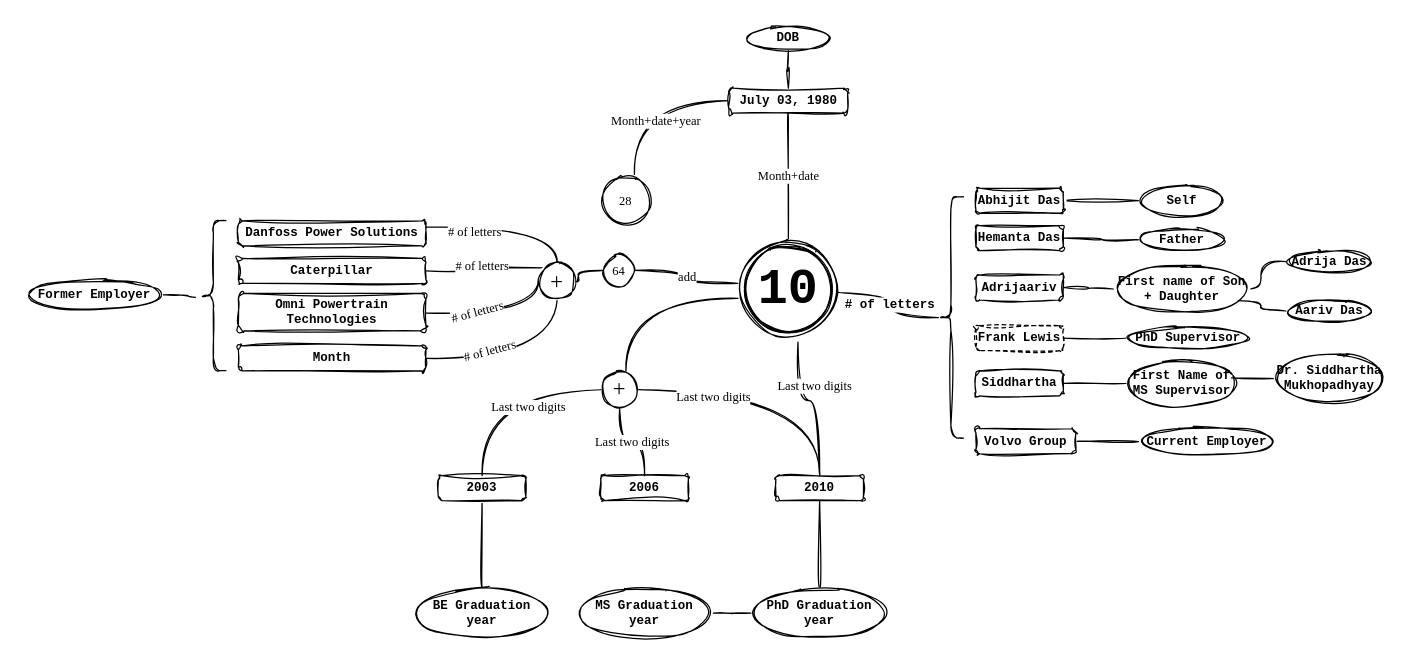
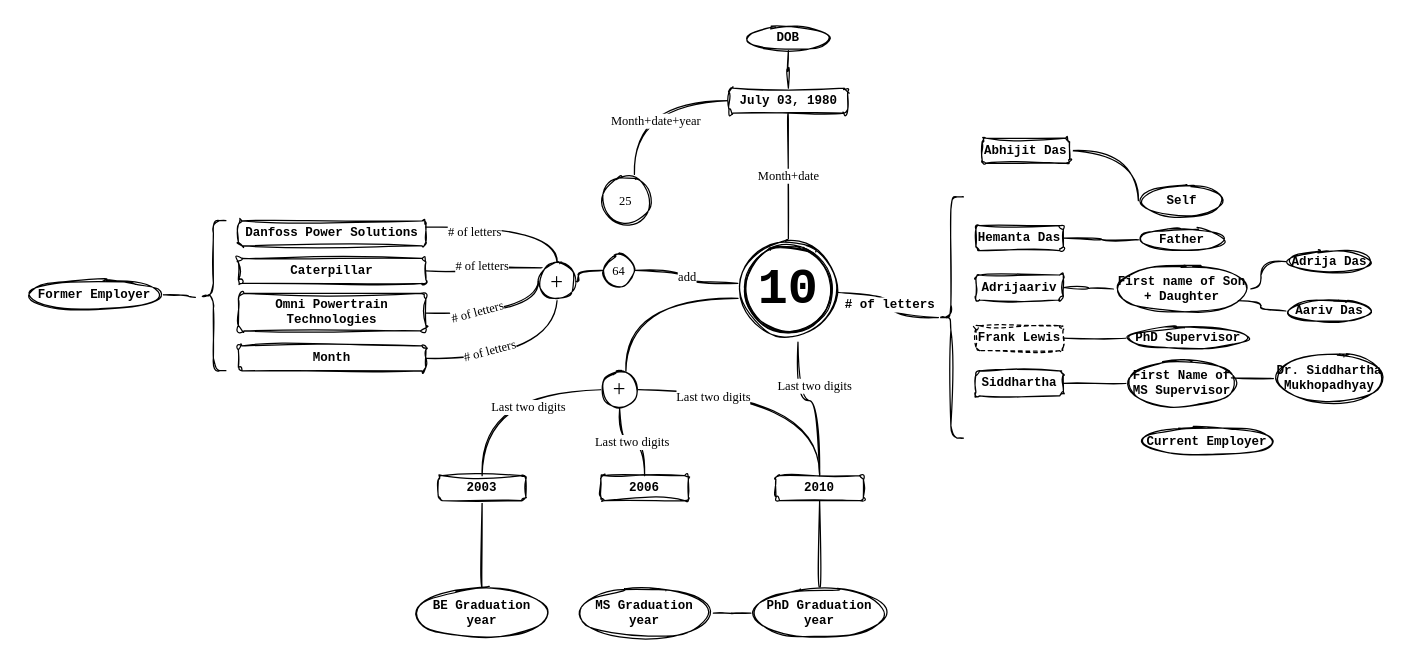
  <mxCell id="0" />
  <mxCell id="1" parent="0" />
  <mxCell id="2" style="edgeStyle=orthogonalEdgeStyle;curved=1;sketch=1;orthogonalLoop=1;jettySize=auto;html=1;fontSize=10;endArrow=none;endFill=0;fontFamily=Courier New;fontStyle=1" edge="1" parent="1" source="3"><mxGeometry relative="1" as="geometry"><mxPoint x="910" y="160" as="targetPoint" /></mxGeometry></mxCell>
- <mxCell id="3" value="Abhijit Das" style="rounded=1;whiteSpace=wrap;html=1;fontSize=10;sketch=1;curveFitting=1;jiggle=2;fontFamily=Courier New;fontStyle=1" vertex="1" parent="1"><mxGeometry x="780" y="150" width="70" height="20" as="geometry" /></mxCell>
+ <mxCell id="3" value="Abhijit Das" style="rounded=1;whiteSpace=wrap;html=1;fontSize=10;sketch=1;curveFitting=1;jiggle=2;fontFamily=Courier New;fontStyle=1" vertex="1" parent="1"><mxGeometry x="785" y="110" width="70" height="20" as="geometry" /></mxCell>
  <mxCell id="4" value="Hemanta Das" style="rounded=1;whiteSpace=wrap;html=1;fontSize=10;sketch=1;curveFitting=1;jiggle=2;fontFamily=Courier New;fontStyle=1" vertex="1" parent="1"><mxGeometry x="780" y="180" width="70" height="20" as="geometry" /></mxCell>
  <mxCell id="5" value="Adrijaariv" style="rounded=1;whiteSpace=wrap;html=1;fontSize=10;sketch=1;curveFitting=1;jiggle=2;fontFamily=Courier New;fontStyle=1" vertex="1" parent="1"><mxGeometry x="780" y="219.5" width="70" height="20" as="geometry" /></mxCell>
  <mxCell id="6" value="Frank Lewis" style="rounded=1;whiteSpace=wrap;html=1;fontSize=10;sketch=1;curveFitting=1;jiggle=2;fontFamily=Courier New;fontStyle=1;dashed=1;" vertex="1" parent="1"><mxGeometry x="780" y="260" width="70" height="20" as="geometry" /></mxCell>
  <mxCell id="7" value="Siddhartha" style="rounded=1;whiteSpace=wrap;html=1;fontSize=10;sketch=1;curveFitting=1;jiggle=2;fontFamily=Courier New;fontStyle=1" vertex="1" parent="1"><mxGeometry x="780" y="296.25" width="70" height="20" as="geometry" /></mxCell>
  <mxCell id="8" value="Self" style="ellipse;whiteSpace=wrap;html=1;sketch=1;fontSize=10;fontFamily=Courier New;fontStyle=1" vertex="1" parent="1"><mxGeometry x="910" y="147.5" width="70" height="25" as="geometry" /></mxCell>
  <mxCell id="9" style="edgeStyle=orthogonalEdgeStyle;curved=1;sketch=1;orthogonalLoop=1;jettySize=auto;html=1;fontSize=10;endArrow=none;endFill=0;fontFamily=Courier New;fontStyle=1" edge="1" parent="1" source="10" target="4"><mxGeometry relative="1" as="geometry" /></mxCell>
  <mxCell id="10" value="Father" style="ellipse;whiteSpace=wrap;html=1;sketch=1;fontSize=10;fontFamily=Courier New;fontStyle=1" vertex="1" parent="1"><mxGeometry x="910" y="182.5" width="70" height="17.5" as="geometry" /></mxCell>
  <mxCell id="11" style="edgeStyle=orthogonalEdgeStyle;curved=1;sketch=1;orthogonalLoop=1;jettySize=auto;html=1;entryX=1;entryY=0.5;entryDx=0;entryDy=0;fontSize=10;endArrow=none;endFill=0;fontFamily=Courier New;fontStyle=1" edge="1" parent="1" source="12" target="5"><mxGeometry relative="1" as="geometry" /></mxCell>
  <mxCell id="12" value="First name of Son + Daughter" style="ellipse;whiteSpace=wrap;html=1;sketch=1;fontSize=10;fontFamily=Courier New;fontStyle=1" vertex="1" parent="1"><mxGeometry x="890" y="211.25" width="110" height="38.75" as="geometry" /></mxCell>
  <mxCell id="13" style="edgeStyle=orthogonalEdgeStyle;curved=1;sketch=1;orthogonalLoop=1;jettySize=auto;html=1;entryX=1;entryY=0.5;entryDx=0;entryDy=0;fontSize=10;endArrow=none;endFill=0;fontFamily=Courier New;fontStyle=1" edge="1" parent="1" source="14" target="12"><mxGeometry relative="1" as="geometry" /></mxCell>
  <mxCell id="14" value="Adrija Das" style="ellipse;whiteSpace=wrap;html=1;sketch=1;fontSize=10;fontFamily=Courier New;fontStyle=1" vertex="1" parent="1"><mxGeometry x="1028" y="200" width="70" height="17.5" as="geometry" /></mxCell>
  <mxCell id="15" style="edgeStyle=orthogonalEdgeStyle;curved=1;sketch=1;orthogonalLoop=1;jettySize=auto;html=1;fontSize=10;endArrow=none;endFill=0;fontFamily=Courier New;fontStyle=1" edge="1" parent="1" source="16"><mxGeometry relative="1" as="geometry"><mxPoint x="990" y="240" as="targetPoint" /></mxGeometry></mxCell>
  <mxCell id="16" value="Aariv Das" style="ellipse;whiteSpace=wrap;html=1;sketch=1;fontSize=10;fontFamily=Courier New;fontStyle=1" vertex="1" parent="1"><mxGeometry x="1028" y="239.5" width="70" height="17.5" as="geometry" /></mxCell>
  <mxCell id="17" style="edgeStyle=orthogonalEdgeStyle;curved=1;sketch=1;orthogonalLoop=1;jettySize=auto;html=1;entryX=1;entryY=0.5;entryDx=0;entryDy=0;fontSize=10;endArrow=none;endFill=0;fontFamily=Courier New;fontStyle=1" edge="1" parent="1" source="18" target="6"><mxGeometry relative="1" as="geometry" /></mxCell>
  <mxCell id="18" value="PhD Supervisor" style="ellipse;whiteSpace=wrap;html=1;sketch=1;fontSize=10;fontFamily=Courier New;fontStyle=1" vertex="1" parent="1"><mxGeometry x="900" y="261.25" width="100" height="17.5" as="geometry" /></mxCell>
  <mxCell id="19" style="edgeStyle=orthogonalEdgeStyle;curved=1;sketch=1;orthogonalLoop=1;jettySize=auto;html=1;entryX=1;entryY=0.5;entryDx=0;entryDy=0;fontSize=10;endArrow=none;endFill=0;fontFamily=Courier New;fontStyle=1" edge="1" parent="1" source="20" target="7"><mxGeometry relative="1" as="geometry" /></mxCell>
  <mxCell id="20" value="First Name of MS Supervisor" style="ellipse;whiteSpace=wrap;html=1;sketch=1;fontSize=10;fontFamily=Courier New;fontStyle=1" vertex="1" parent="1"><mxGeometry x="900" y="287.5" width="90" height="37.5" as="geometry" /></mxCell>
  <mxCell id="21" style="edgeStyle=orthogonalEdgeStyle;curved=1;sketch=1;orthogonalLoop=1;jettySize=auto;html=1;entryX=0.938;entryY=0.38;entryDx=0;entryDy=0;entryPerimeter=0;fontSize=10;endArrow=none;endFill=0;fontFamily=Courier New;fontStyle=1" edge="1" parent="1" source="22" target="20"><mxGeometry relative="1" as="geometry" /></mxCell>
  <mxCell id="22" value="Dr. Siddhartha Mukhopadhyay" style="ellipse;whiteSpace=wrap;html=1;sketch=1;fontSize=10;fontFamily=Courier New;fontStyle=1" vertex="1" parent="1"><mxGeometry x="1018" y="283.5" width="90" height="37.5" as="geometry" /></mxCell>
  <mxCell id="23" value="# of letters" style="edgeStyle=orthogonalEdgeStyle;curved=1;sketch=1;orthogonalLoop=1;jettySize=auto;html=1;entryX=1.1;entryY=0.58;entryDx=0;entryDy=0;entryPerimeter=0;fontSize=10;endArrow=none;endFill=0;fontFamily=Courier New;fontStyle=1" edge="1" parent="1" source="24"><mxGeometry relative="1" as="geometry"><mxPoint x="670" y="233.5" as="targetPoint" /></mxGeometry></mxCell>
  <mxCell id="24" value="" style="shape=curlyBracket;whiteSpace=wrap;html=1;rounded=1;labelPosition=left;verticalLabelPosition=middle;align=right;verticalAlign=middle;sketch=1;fontSize=10;fontFamily=Courier New;fontStyle=1" vertex="1" parent="1"><mxGeometry x="750" y="157" width="20" height="193" as="geometry" /></mxCell>
  <mxCell id="25" value="&lt;span style=&quot;font-size: 40px;&quot;&gt;10&lt;/span&gt;" style="ellipse;shape=doubleEllipse;whiteSpace=wrap;html=1;aspect=fixed;sketch=1;fontSize=40;fontFamily=Courier New;fontStyle=1" vertex="1" parent="1"><mxGeometry x="590" y="190.63" width="80" height="80" as="geometry" /></mxCell>
  <mxCell id="26" style="edgeStyle=orthogonalEdgeStyle;curved=1;sketch=1;orthogonalLoop=1;jettySize=auto;html=1;entryX=0.596;entryY=1.032;entryDx=0;entryDy=0;entryPerimeter=0;fontFamily=Verdana;fontSize=40;endArrow=none;endFill=0;" edge="1" parent="1" source="28" target="25"><mxGeometry relative="1" as="geometry"><Array as="points"><mxPoint x="655" y="320" /><mxPoint x="638" y="320" /></Array></mxGeometry></mxCell>
  <mxCell id="27" value="&lt;font style=&quot;font-size: 10px;&quot;&gt;Last two digits&lt;br style=&quot;font-size: 10px;&quot;&gt;&lt;/font&gt;" style="edgeLabel;html=1;align=center;verticalAlign=middle;resizable=0;points=[];fontSize=10;fontFamily=Verdana;" vertex="1" connectable="0" parent="26"><mxGeometry x="-0.158" y="4" relative="1" as="geometry"><mxPoint x="-1" y="-21" as="offset" /></mxGeometry></mxCell>
  <mxCell id="28" value="2010" style="rounded=1;whiteSpace=wrap;html=1;fontSize=10;sketch=1;curveFitting=1;jiggle=2;fontFamily=Courier New;fontStyle=1" vertex="1" parent="1"><mxGeometry x="620" y="380" width="70" height="20" as="geometry" /></mxCell>
  <mxCell id="29" style="edgeStyle=orthogonalEdgeStyle;curved=1;sketch=1;orthogonalLoop=1;jettySize=auto;html=1;entryX=0.5;entryY=1;entryDx=0;entryDy=0;fontFamily=Verdana;fontSize=10;endArrow=none;endFill=0;" edge="1" parent="1" source="30" target="28"><mxGeometry relative="1" as="geometry" /></mxCell>
  <mxCell id="30" value="PhD Graduation year" style="ellipse;whiteSpace=wrap;html=1;sketch=1;fontSize=10;fontFamily=Courier New;fontStyle=1" vertex="1" parent="1"><mxGeometry x="600" y="470" width="110" height="40" as="geometry" /></mxCell>
  <mxCell id="31" style="edgeStyle=orthogonalEdgeStyle;curved=1;sketch=1;orthogonalLoop=1;jettySize=auto;html=1;fontFamily=Verdana;fontSize=10;endArrow=none;endFill=0;" edge="1" parent="1" source="32" target="30"><mxGeometry relative="1" as="geometry" /></mxCell>
  <mxCell id="32" value="MS Graduation year" style="ellipse;whiteSpace=wrap;html=1;sketch=1;fontSize=10;fontFamily=Courier New;fontStyle=1" vertex="1" parent="1"><mxGeometry x="460" y="470" width="110" height="40" as="geometry" /></mxCell>
  <mxCell id="33" style="edgeStyle=orthogonalEdgeStyle;curved=1;sketch=1;orthogonalLoop=1;jettySize=auto;html=1;entryX=0.5;entryY=1;entryDx=0;entryDy=0;fontFamily=Verdana;fontSize=10;endArrow=none;endFill=0;" edge="1" parent="1" source="34" target="36"><mxGeometry relative="1" as="geometry" /></mxCell>
  <mxCell id="34" value="BE Graduation year" style="ellipse;whiteSpace=wrap;html=1;sketch=1;fontSize=10;fontFamily=Courier New;fontStyle=1" vertex="1" parent="1"><mxGeometry x="330" y="470" width="110" height="40" as="geometry" /></mxCell>
  <mxCell id="35" value="2006" style="rounded=1;whiteSpace=wrap;html=1;fontSize=10;sketch=1;curveFitting=1;jiggle=2;fontFamily=Courier New;fontStyle=1" vertex="1" parent="1"><mxGeometry x="480" y="380" width="70" height="20" as="geometry" /></mxCell>
  <mxCell id="36" value="2003" style="rounded=1;whiteSpace=wrap;html=1;fontSize=10;sketch=1;curveFitting=1;jiggle=2;fontFamily=Courier New;fontStyle=1" vertex="1" parent="1"><mxGeometry x="350" y="380" width="70" height="20" as="geometry" /></mxCell>
  <mxCell id="37" style="edgeStyle=orthogonalEdgeStyle;curved=1;sketch=1;orthogonalLoop=1;jettySize=auto;html=1;exitX=1;exitY=0.5;exitDx=0;exitDy=0;entryX=0.5;entryY=0;entryDx=0;entryDy=0;fontFamily=Verdana;fontSize=18;endArrow=none;endFill=0;" edge="1" parent="1" source="43" target="28"><mxGeometry relative="1" as="geometry" /></mxCell>
  <mxCell id="38" value="&lt;span style=&quot;font-size: 10px;&quot;&gt;Last two digits&lt;/span&gt;" style="edgeLabel;html=1;align=center;verticalAlign=middle;resizable=0;points=[];fontSize=10;fontFamily=Verdana;" vertex="1" connectable="0" parent="37"><mxGeometry x="-0.23" y="-6" relative="1" as="geometry"><mxPoint x="-22" y="-1" as="offset" /></mxGeometry></mxCell>
  <mxCell id="39" value="&lt;span style=&quot;font-size: 10px;&quot;&gt;Last two digits&lt;/span&gt;" style="edgeStyle=orthogonalEdgeStyle;curved=1;sketch=1;orthogonalLoop=1;jettySize=auto;html=1;entryX=0.5;entryY=0;entryDx=0;entryDy=0;fontFamily=Verdana;fontSize=10;endArrow=none;endFill=0;" edge="1" parent="1" source="43" target="35"><mxGeometry relative="1" as="geometry" /></mxCell>
  <mxCell id="40" style="edgeStyle=orthogonalEdgeStyle;curved=1;sketch=1;orthogonalLoop=1;jettySize=auto;html=1;entryX=0.5;entryY=0;entryDx=0;entryDy=0;fontFamily=Verdana;fontSize=18;endArrow=none;endFill=0;" edge="1" parent="1" source="43" target="36"><mxGeometry relative="1" as="geometry" /></mxCell>
  <mxCell id="41" value="Last two digits" style="edgeLabel;html=1;align=center;verticalAlign=middle;resizable=0;points=[];fontSize=10;fontFamily=Verdana;" vertex="1" connectable="0" parent="40"><mxGeometry x="-0.274" y="13" relative="1" as="geometry"><mxPoint as="offset" /></mxGeometry></mxCell>
  <mxCell id="42" style="edgeStyle=orthogonalEdgeStyle;curved=1;sketch=1;orthogonalLoop=1;jettySize=auto;html=1;entryX=-0.003;entryY=0.594;entryDx=0;entryDy=0;entryPerimeter=0;fontFamily=Verdana;fontSize=10;endArrow=none;endFill=0;" edge="1" parent="1" source="43" target="25"><mxGeometry relative="1" as="geometry"><Array as="points"><mxPoint x="500" y="238" /></Array></mxGeometry></mxCell>
  <mxCell id="43" value="&lt;font style=&quot;font-size: 18px;&quot;&gt;+&lt;/font&gt;" style="ellipse;whiteSpace=wrap;html=1;aspect=fixed;sketch=1;fontFamily=Verdana;fontSize=10;" vertex="1" parent="1"><mxGeometry x="480" y="296.25" width="30" height="30" as="geometry" /></mxCell>
  <mxCell id="44" value="DOB" style="ellipse;whiteSpace=wrap;html=1;sketch=1;fontSize=10;fontFamily=Courier New;fontStyle=1" vertex="1" parent="1"><mxGeometry x="595" y="20" width="70" height="20" as="geometry" /></mxCell>
  <mxCell id="45" style="edgeStyle=orthogonalEdgeStyle;curved=1;sketch=1;orthogonalLoop=1;jettySize=auto;html=1;entryX=0.5;entryY=1;entryDx=0;entryDy=0;fontFamily=Verdana;fontSize=10;endArrow=none;endFill=0;" edge="1" parent="1" source="49" target="44"><mxGeometry relative="1" as="geometry" /></mxCell>
  <mxCell id="46" value="Month+date" style="edgeStyle=orthogonalEdgeStyle;curved=1;sketch=1;orthogonalLoop=1;jettySize=auto;html=1;entryX=0.5;entryY=0;entryDx=0;entryDy=0;fontFamily=Verdana;fontSize=10;endArrow=none;endFill=0;" edge="1" parent="1" source="49" target="25"><mxGeometry relative="1" as="geometry" /></mxCell>
  <mxCell id="47" style="edgeStyle=orthogonalEdgeStyle;curved=1;sketch=1;orthogonalLoop=1;jettySize=auto;html=1;entryX=0.671;entryY=-0.038;entryDx=0;entryDy=0;entryPerimeter=0;fontFamily=Verdana;fontSize=10;endArrow=none;endFill=0;" edge="1" parent="1" source="49" target="50"><mxGeometry relative="1" as="geometry" /></mxCell>
  <mxCell id="48" value="Month+date+year" style="edgeLabel;html=1;align=center;verticalAlign=middle;resizable=0;points=[];fontSize=10;fontFamily=Verdana;" vertex="1" connectable="0" parent="47"><mxGeometry x="-0.13" y="15" relative="1" as="geometry"><mxPoint as="offset" /></mxGeometry></mxCell>
  <mxCell id="49" value="July 03, 1980" style="rounded=1;whiteSpace=wrap;html=1;fontSize=10;sketch=1;curveFitting=1;jiggle=2;fontFamily=Courier New;fontStyle=1" vertex="1" parent="1"><mxGeometry x="582.5" y="70" width="95" height="20" as="geometry" /></mxCell>
- <mxCell id="50" value="28" style="ellipse;whiteSpace=wrap;html=1;sketch=1;fontFamily=Verdana;fontSize=10;" vertex="1" parent="1"><mxGeometry x="480" y="140.5" width="40" height="39" as="geometry" /></mxCell>
- <mxCell id="51" style="edgeStyle=orthogonalEdgeStyle;curved=1;sketch=1;orthogonalLoop=1;jettySize=auto;html=1;entryX=0;entryY=0.5;entryDx=0;entryDy=0;fontFamily=Verdana;fontSize=10;endArrow=none;endFill=0;" edge="1" parent="1" source="52" target="53"><mxGeometry relative="1" as="geometry" /></mxCell>
- <mxCell id="52" value="Volvo Group" style="rounded=1;whiteSpace=wrap;html=1;fontSize=10;sketch=1;curveFitting=1;jiggle=2;fontFamily=Courier New;fontStyle=1" vertex="1" parent="1"><mxGeometry x="780" y="342.5" width="80" height="20" as="geometry" /></mxCell>
+ <mxCell id="50" value="25" style="ellipse;whiteSpace=wrap;html=1;sketch=1;fontFamily=Verdana;fontSize=10;" vertex="1" parent="1"><mxGeometry x="480" y="140.5" width="40" height="39" as="geometry" /></mxCell>
  <mxCell id="53" value="Current Employer" style="ellipse;whiteSpace=wrap;html=1;sketch=1;fontSize=10;fontFamily=Courier New;fontStyle=1" vertex="1" parent="1"><mxGeometry x="910" y="341.5" width="110" height="22.5" as="geometry" /></mxCell>
  <mxCell id="54" value="Danfoss Power Solutions" style="rounded=1;whiteSpace=wrap;html=1;fontSize=10;sketch=1;curveFitting=1;jiggle=2;fontFamily=Courier New;fontStyle=1" vertex="1" parent="1"><mxGeometry x="190" y="176.25" width="150" height="20" as="geometry" /></mxCell>
  <mxCell id="55" value="Caterpillar" style="rounded=1;whiteSpace=wrap;html=1;fontSize=10;sketch=1;curveFitting=1;jiggle=2;fontFamily=Courier New;fontStyle=1" vertex="1" parent="1"><mxGeometry x="190" y="206.25" width="150" height="20" as="geometry" /></mxCell>
  <mxCell id="56" value="Omni Powertrain Technologies" style="rounded=1;whiteSpace=wrap;html=1;fontSize=10;sketch=1;curveFitting=1;jiggle=2;fontFamily=Courier New;fontStyle=1" vertex="1" parent="1"><mxGeometry x="190" y="234.25" width="150" height="30" as="geometry" /></mxCell>
  <mxCell id="57" value="Month" style="rounded=1;whiteSpace=wrap;html=1;fontSize=10;sketch=1;curveFitting=1;jiggle=2;fontFamily=Courier New;fontStyle=1" vertex="1" parent="1"><mxGeometry x="190" y="276.25" width="150" height="20" as="geometry" /></mxCell>
  <mxCell id="58" style="edgeStyle=orthogonalEdgeStyle;curved=1;sketch=1;orthogonalLoop=1;jettySize=auto;html=1;entryX=1;entryY=0.5;entryDx=0;entryDy=0;fontFamily=Verdana;fontSize=10;endArrow=none;endFill=0;exitX=0;exitY=0;exitDx=0;exitDy=0;" edge="1" parent="1" source="63" target="55"><mxGeometry relative="1" as="geometry" /></mxCell>
  <mxCell id="59" style="edgeStyle=orthogonalEdgeStyle;curved=1;sketch=1;orthogonalLoop=1;jettySize=auto;html=1;fontFamily=Verdana;fontSize=10;endArrow=none;endFill=0;" edge="1" parent="1" source="63"><mxGeometry relative="1" as="geometry"><mxPoint x="340" y="250" as="targetPoint" /><Array as="points"><mxPoint x="430" y="250" /></Array></mxGeometry></mxCell>
  <mxCell id="60" style="edgeStyle=orthogonalEdgeStyle;curved=1;sketch=1;orthogonalLoop=1;jettySize=auto;html=1;entryX=1;entryY=0.5;entryDx=0;entryDy=0;fontFamily=Verdana;fontSize=10;endArrow=none;endFill=0;" edge="1" parent="1" source="63" target="57"><mxGeometry relative="1" as="geometry"><Array as="points"><mxPoint x="445" y="286" /></Array></mxGeometry></mxCell>
  <mxCell id="61" style="edgeStyle=orthogonalEdgeStyle;curved=1;sketch=1;orthogonalLoop=1;jettySize=auto;html=1;entryX=1;entryY=0.25;entryDx=0;entryDy=0;fontFamily=Verdana;fontSize=10;endArrow=none;endFill=0;exitX=0.5;exitY=0;exitDx=0;exitDy=0;" edge="1" parent="1" source="63" target="54"><mxGeometry relative="1" as="geometry" /></mxCell>
  <mxCell id="62" value="# of letters" style="edgeLabel;html=1;align=center;verticalAlign=middle;resizable=0;points=[];fontSize=10;fontFamily=Verdana;" vertex="1" connectable="0" parent="61"><mxGeometry x="0.431" y="3" relative="1" as="geometry"><mxPoint as="offset" /></mxGeometry></mxCell>
  <mxCell id="63" value="&lt;font style=&quot;font-size: 18px;&quot;&gt;+&lt;/font&gt;" style="ellipse;whiteSpace=wrap;html=1;aspect=fixed;sketch=1;fontFamily=Verdana;fontSize=10;" vertex="1" parent="1"><mxGeometry x="430" y="209.5" width="30" height="30" as="geometry" /></mxCell>
  <mxCell id="64" value="# of letters" style="edgeLabel;html=1;align=center;verticalAlign=middle;resizable=0;points=[];fontSize=10;fontFamily=Verdana;" vertex="1" connectable="0" parent="1"><mxGeometry x="384.996" y="211.252" as="geometry" /></mxCell>
  <mxCell id="65" value="# of letters" style="edgeLabel;html=1;align=center;verticalAlign=middle;resizable=0;points=[];fontSize=10;fontFamily=Verdana;rotation=-15;" vertex="1" connectable="0" parent="1"><mxGeometry x="379.996" y="248.252" as="geometry" /></mxCell>
  <mxCell id="66" value="# of letters" style="edgeLabel;html=1;align=center;verticalAlign=middle;resizable=0;points=[];fontSize=10;fontFamily=Verdana;rotation=-15;" vertex="1" connectable="0" parent="1"><mxGeometry x="389.996" y="280.002" as="geometry" /></mxCell>
  <mxCell id="67" value="" style="shape=curlyBracket;whiteSpace=wrap;html=1;rounded=1;labelPosition=left;verticalLabelPosition=middle;align=right;verticalAlign=middle;sketch=1;fontFamily=Verdana;fontSize=10;" vertex="1" parent="1"><mxGeometry x="160" y="176" width="20" height="120" as="geometry" /></mxCell>
  <mxCell id="68" style="edgeStyle=orthogonalEdgeStyle;curved=1;sketch=1;orthogonalLoop=1;jettySize=auto;html=1;entryX=-0.221;entryY=0.511;entryDx=0;entryDy=0;entryPerimeter=0;fontFamily=Verdana;fontSize=10;endArrow=none;endFill=0;" edge="1" parent="1" source="69" target="67"><mxGeometry relative="1" as="geometry" /></mxCell>
  <mxCell id="69" value="Former Employer" style="ellipse;whiteSpace=wrap;html=1;sketch=1;fontSize=10;fontFamily=Courier New;fontStyle=1" vertex="1" parent="1"><mxGeometry x="20" y="224" width="110" height="22.5" as="geometry" /></mxCell>
  <mxCell id="70" value="add" style="edgeStyle=orthogonalEdgeStyle;curved=1;sketch=1;orthogonalLoop=1;jettySize=auto;html=1;entryX=-0.005;entryY=0.444;entryDx=0;entryDy=0;entryPerimeter=0;fontFamily=Verdana;fontSize=10;endArrow=none;endFill=0;" edge="1" parent="1" source="72" target="25"><mxGeometry relative="1" as="geometry" /></mxCell>
  <mxCell id="71" style="edgeStyle=orthogonalEdgeStyle;curved=1;sketch=1;orthogonalLoop=1;jettySize=auto;html=1;entryX=1;entryY=0.5;entryDx=0;entryDy=0;fontFamily=Verdana;fontSize=10;endArrow=none;endFill=0;" edge="1" parent="1" source="72" target="63"><mxGeometry relative="1" as="geometry" /></mxCell>
  <mxCell id="72" value="64" style="ellipse;whiteSpace=wrap;html=1;sketch=1;fontFamily=Verdana;fontSize=10;" vertex="1" parent="1"><mxGeometry x="482" y="203.25" width="25" height="25" as="geometry" /></mxCell>
